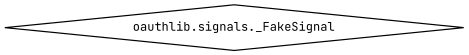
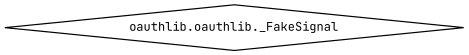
  digraph {
    rankdir=LR
    fontname="JetBrains Mono"
-   n1 [color=black fillcolor=white fontname="JetBrains Mono" fontsize=10 height=0.2 label="oauthlib.signals._FakeSignal" shape=diamond style=filled width=0.4]
+   n1 [color=black fillcolor=white fontname="JetBrains Mono" fontsize=10 height=0.2 label="oauthlib.oauthlib._FakeSignal" shape=diamond style=filled width=0.4]
  }
